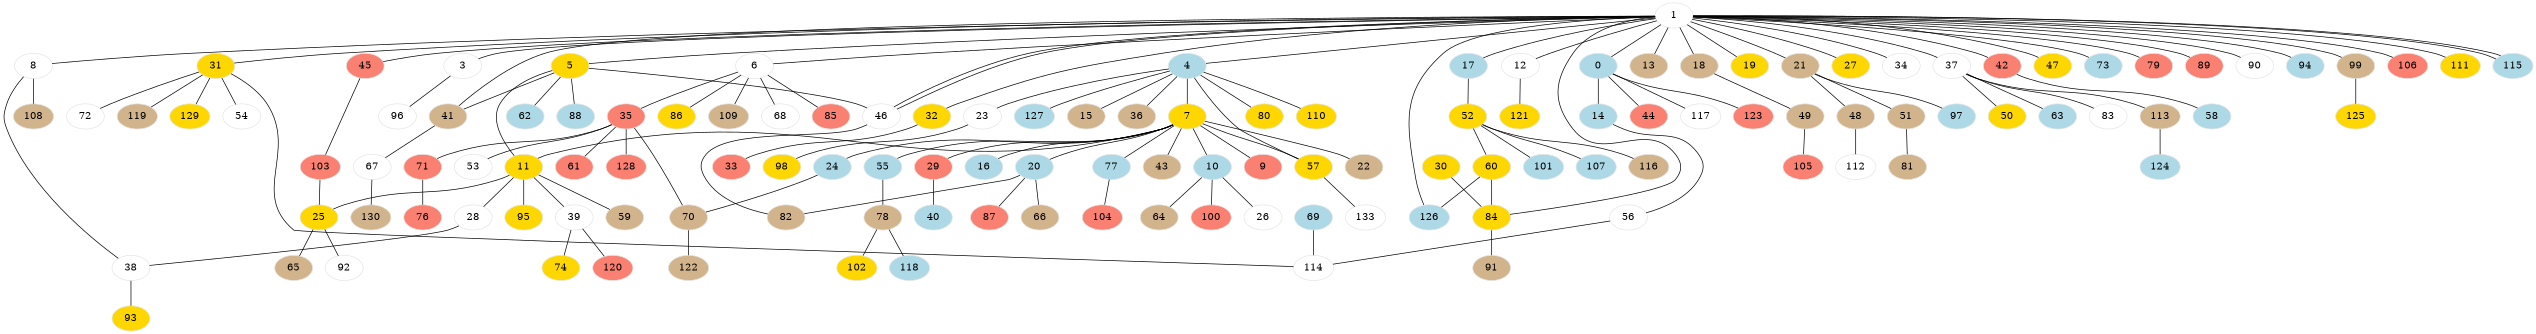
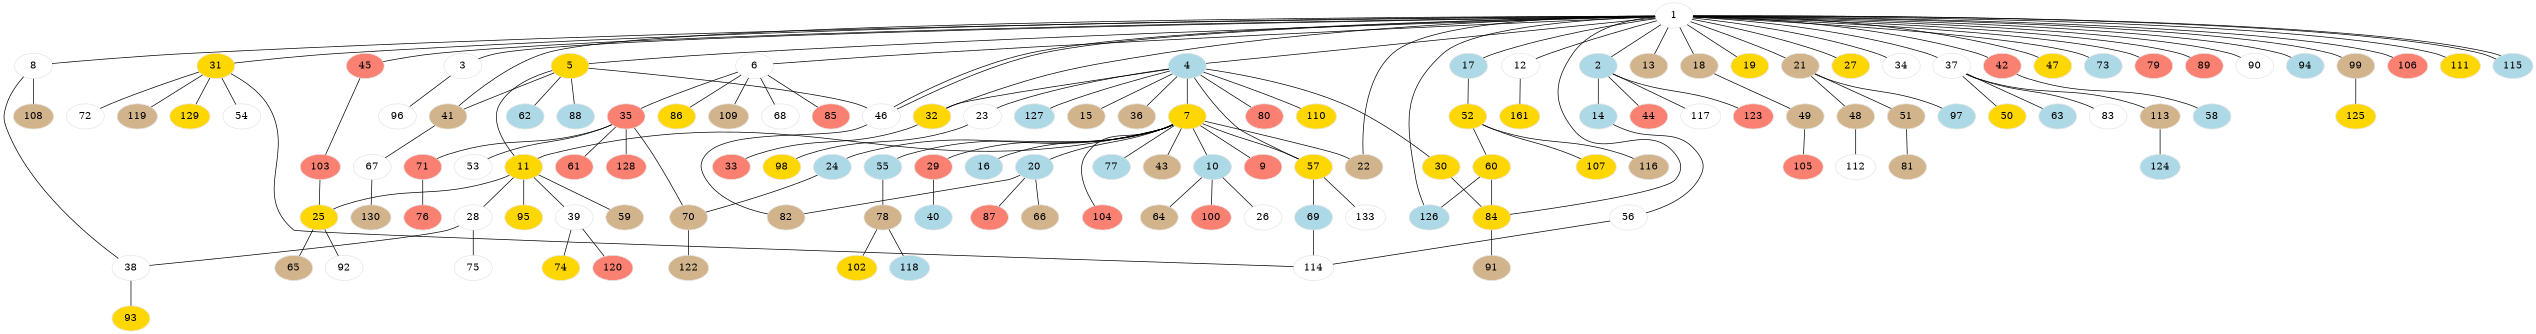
  graph {
    node [color=gray90 fillcolor=white style=filled]
-   2 [fillcolor=lightblue label=0]
+   2 [fillcolor=lightblue]
    1
    3
    4 [fillcolor=lightblue]
    5 [fillcolor=gold]
    6
    8
    12
    13 [fillcolor=tan]
    17 [fillcolor=lightblue]
    18 [fillcolor=tan]
    19 [fillcolor=gold]
    21 [fillcolor=tan]
    22 [fillcolor=tan]
    27 [fillcolor=gold]
    31 [fillcolor=gold]
    32 [fillcolor=gold]
    34
    37
    41 [fillcolor=tan]
    42 [fillcolor=salmon]
    45 [fillcolor=salmon]
    46
    47 [fillcolor=gold]
    73 [fillcolor=lightblue]
    79 [fillcolor=salmon]
    84 [fillcolor=gold]
    89 [fillcolor=salmon]
    90
    94 [fillcolor=lightblue]
    99 [fillcolor=tan]
    106 [fillcolor=salmon]
    111 [fillcolor=gold]
    115 [fillcolor=lightblue]
    126 [fillcolor=lightblue]
    14 [fillcolor=lightblue]
    44 [fillcolor=salmon]
    117
    123 [fillcolor=salmon]
    96
    7 [fillcolor=gold]
    15 [fillcolor=tan]
    23
    30 [fillcolor=gold]
    36 [fillcolor=tan]
    57 [fillcolor=gold]
-   80 [fillcolor=gold]
+   80 [fillcolor=salmon]
    110 [fillcolor=gold]
    127 [fillcolor=lightblue]
    11 [fillcolor=gold]
    62 [fillcolor=lightblue]
    88 [fillcolor=lightblue]
    35 [fillcolor=salmon]
    68
    85 [fillcolor=salmon]
    86 [fillcolor=gold]
    109 [fillcolor=tan]
    38
    108 [fillcolor=tan]
-   121 [fillcolor=gold]
+   121 [fillcolor=gold label=161]
    52 [fillcolor=gold]
    49 [fillcolor=tan]
    48 [fillcolor=tan]
    51 [fillcolor=tan]
    97 [fillcolor=lightblue]
    54
    72
    114
    119 [fillcolor=tan]
    129 [fillcolor=gold]
    33 [fillcolor=salmon]
    50 [fillcolor=gold]
    63 [fillcolor=lightblue]
    83
    113 [fillcolor=tan]
    67
    58 [fillcolor=lightblue]
    103 [fillcolor=salmon]
    82 [fillcolor=tan]
    91 [fillcolor=tan]
    125 [fillcolor=gold]
    56
    9 [fillcolor=salmon]
    10 [fillcolor=lightblue]
    16 [fillcolor=lightblue]
    20 [fillcolor=lightblue]
    24 [fillcolor=lightblue]
    29 [fillcolor=salmon]
    43 [fillcolor=tan]
    55 [fillcolor=lightblue]
    77 [fillcolor=lightblue]
    104 [fillcolor=salmon]
    98 [fillcolor=gold]
    69 [fillcolor=lightblue]
    n95 [label=133]
    25 [fillcolor=gold]
    28
    39
    59 [fillcolor=tan]
    95 [fillcolor=gold]
    70 [fillcolor=tan]
    53
    61 [fillcolor=salmon]
    71 [fillcolor=salmon]
    128 [fillcolor=salmon]
    26
    64 [fillcolor=tan]
    100 [fillcolor=salmon]
    66 [fillcolor=tan]
    87 [fillcolor=salmon]
    40 [fillcolor=lightblue]
    78 [fillcolor=tan]
    93 [fillcolor=gold]
    65 [fillcolor=tan]
    92
+   75
    74 [fillcolor=gold]
    120 [fillcolor=salmon]
    60 [fillcolor=gold]
-   101 [fillcolor=lightblue]
-   107 [fillcolor=lightblue]
+   107 [fillcolor=gold]
    116 [fillcolor=tan]
    105 [fillcolor=salmon]
    112
    81 [fillcolor=tan]
    122 [fillcolor=tan]
    76 [fillcolor=salmon]
    124 [fillcolor=lightblue]
    130 [fillcolor=tan]
    102 [fillcolor=gold]
    118 [fillcolor=lightblue]
    2 -- 14
    2 -- 44
    2 -- 117
    2 -- 123
    1 -- 2
    1 -- 3
    1 -- 4
    1 -- 5
    1 -- 6
    1 -- 8
    1 -- 12
    1 -- 13
    1 -- 17
    1 -- 18
    1 -- 19
    1 -- 21
+   1 -- 22
    1 -- 27
    1 -- 31
    1 -- 32
    1 -- 34
    1 -- 37
    1 -- 41
    1 -- 42
    1 -- 45
    1 -- 46
    1 -- 46
    1 -- 47
    1 -- 73
    1 -- 79
    1 -- 84
    1 -- 89
    1 -- 90
    1 -- 94
    1 -- 99
    1 -- 106
    1 -- 111
    1 -- 115
    1 -- 115
    1 -- 126
    3 -- 96
+   4 -- 32
    4 -- 7
    4 -- 15
    4 -- 23
+   4 -- 30
    4 -- 36
    4 -- 57
    4 -- 80
    4 -- 110
    4 -- 127
    5 -- 41
    5 -- 46
    5 -- 11
    5 -- 62
    5 -- 88
    6 -- 35
    6 -- 68
    6 -- 85
    6 -- 86
    6 -- 109
    8 -- 38
    8 -- 108
    12 -- 121
    17 -- 52
    18 -- 49
    21 -- 48
    21 -- 51
    21 -- 97
    31 -- 54
    31 -- 72
    31 -- 114
    31 -- 119
    31 -- 129
    32 -- 33
    37 -- 50
    37 -- 63
    37 -- 83
    37 -- 113
    41 -- 67
    42 -- 58
    45 -- 103
    46 -- 82
    84 -- 91
    99 -- 125
    14 -- 56
    7 -- 22
    7 -- 57
    7 -- 11
    7 -- 9
    7 -- 10
    7 -- 16
    7 -- 20
    7 -- 24
    7 -- 29
    7 -- 43
    7 -- 55
    7 -- 77
-   77 -- 104
+   7 -- 104
    23 -- 98
    30 -- 84
+   57 -- 69
    57 -- n95
    11 -- 25
    11 -- 28
    11 -- 39
    11 -- 59
    11 -- 95
    35 -- 70
    35 -- 53
    35 -- 61
    35 -- 71
    35 -- 128
    38 -- 93
    52 -- 60
-   52 -- 101
    52 -- 107
    52 -- 116
    49 -- 105
    48 -- 112
    51 -- 81
    113 -- 124
    67 -- 130
    103 -- 25
    56 -- 114
    10 -- 26
    10 -- 64
    10 -- 100
    20 -- 82
    20 -- 66
    20 -- 87
    24 -- 70
    29 -- 40
    55 -- 78
    69 -- 114
    25 -- 65
    25 -- 92
    28 -- 38
+   28 -- 75
    39 -- 74
    39 -- 120
    70 -- 122
    71 -- 76
    78 -- 102
    78 -- 118
    60 -- 84
    60 -- 126
  }
